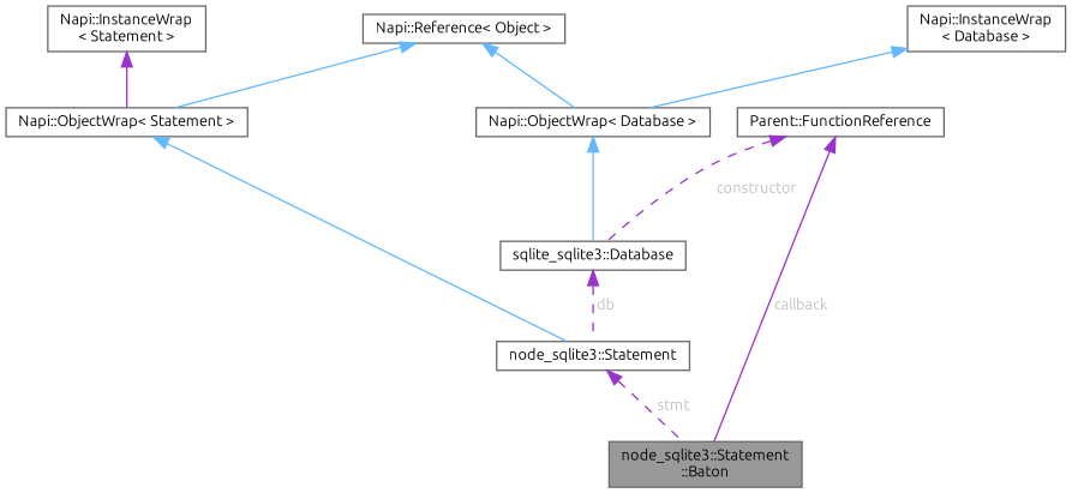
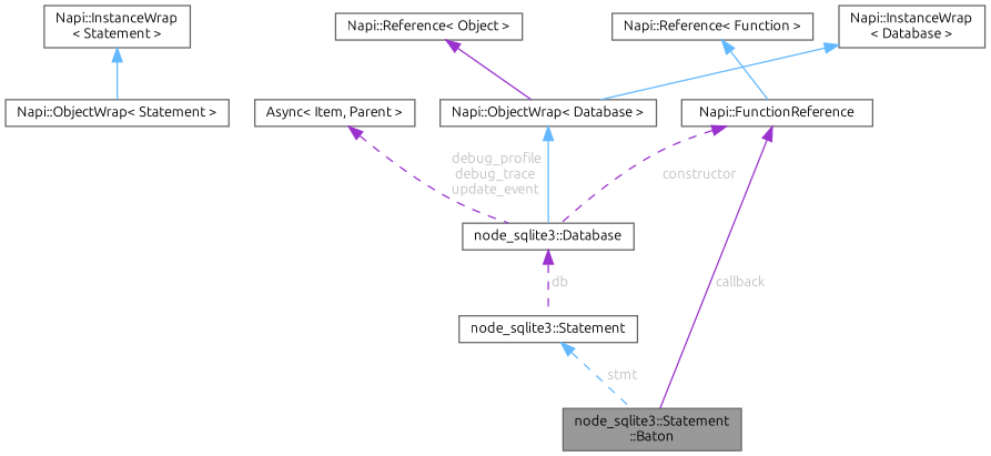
  digraph {
    fontname=Ubuntu
    rankdir=TB
    node [color=gray40 fillcolor=white fontname=Ubuntu fontsize=10 shape=box style=filled]
    edge [color=steelblue1 dir=back fontname=Ubuntu fontsize=10 labelfontname=Helvetica labelfontsize=10 style=solid]
    n1 [fillcolor=grey60 fontcolor=black height=0.2 label="node_sqlite3::Statement\l::Baton" width=0.4]
    n2 [height=0.2 label="node_sqlite3::Statement" width=0.4]
    n3 [height=0.2 label="Napi::ObjectWrap\< Statement \>" width=0.4]
    n4 [height=0.2 label="Napi::InstanceWrap\l\< Statement \>" width=0.4]
    n5 [height=0.2 label="Napi::Reference\< Object \>" width=0.4]
    n6 [height=0.2 label="Napi::ObjectWrap\< Database \>" width=0.4]
-   n7 [height=0.2 label="sqlite_sqlite3::Database" width=0.4]
+   n7 [height=0.2 label="node_sqlite3::Database" width=0.4]
    n8 [height=0.2 label="Napi::InstanceWrap\l\< Database \>" width=0.4]
-   n9 [height=0.2 label="Parent::FunctionReference" width=0.4]
-   n2 -> n1 [color=darkorchid3 fontcolor=grey label=" stmt" style=dashed]
-   n3 -> n2
-   n4 -> n3 [color=darkorchid3]
-   n5 -> n3
-   n5 -> n6
+   n9 [height=0.2 label="Napi::FunctionReference" width=0.4]
+   n10 [height=0.2 label="Napi::Reference\< Function \>" width=0.4]
+   n11 [height=0.2 label="Async\< Item, Parent \>" width=0.4]
+   n2 -> n1 [fontcolor=grey label=" stmt" style=dashed]
+   n4 -> n3
+   n5 -> n6 [color=darkorchid3]
    n6 -> n7
    n7 -> n2 [color=darkorchid3 fontcolor=grey label=" db" style=dashed]
    n8 -> n6
    n9 -> n1 [color=darkorchid3 fontcolor=grey label=" callback"]
    n9 -> n7 [color=darkorchid3 fontcolor=grey label=" constructor" style=dashed]
+   n10 -> n9
+   n11 -> n7 [color=darkorchid3 fontcolor=grey label=" debug_profile\ndebug_trace\nupdate_event" style=dashed]
  }
